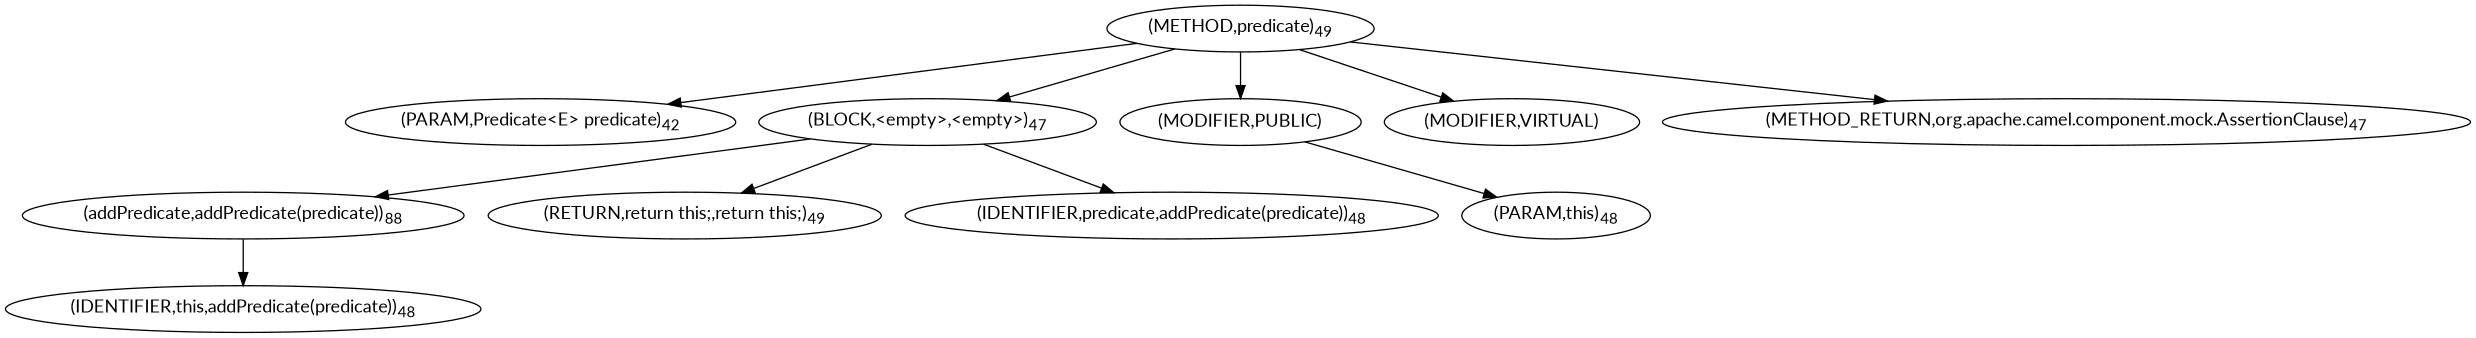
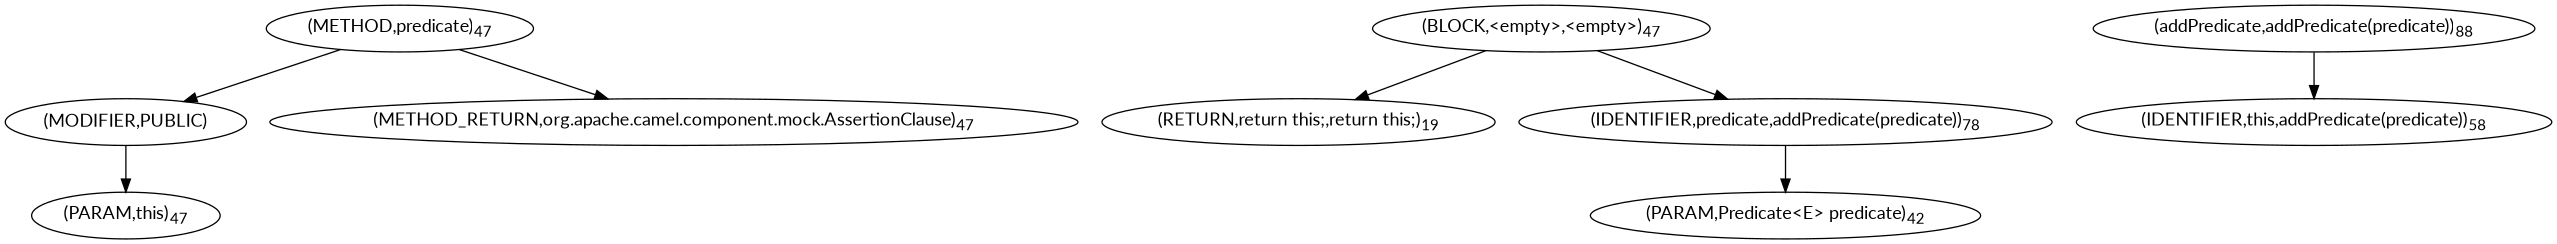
  digraph {
    fontname=Lato
    node [fontname=Lato]
    edge [fontname=Lato]
-   n1 [label=<(METHOD,predicate)<SUB>49</SUB>>]
+   n1 [label=<(METHOD,predicate)<SUB>47</SUB>>]
    n2 [label=<(PARAM,Predicate&lt;E&gt; predicate)<SUB>42</SUB>>]
    n3 [label=<(BLOCK,&lt;empty&gt;,&lt;empty&gt;)<SUB>47</SUB>>]
    n4 [label=<(MODIFIER,PUBLIC)>]
-   n5 [label=<(MODIFIER,VIRTUAL)>]
    n6 [label=<(METHOD_RETURN,org.apache.camel.component.mock.AssertionClause)<SUB>47</SUB>>]
-   n7 [label=<(PARAM,this)<SUB>48</SUB>>]
+   n7 [label=<(PARAM,this)<SUB>47</SUB>>]
    n8 [label=<(addPredicate,addPredicate(predicate))<SUB>88</SUB>>]
-   n9 [label=<(RETURN,return this;,return this;)<SUB>49</SUB>>]
-   n10 [label=<(IDENTIFIER,predicate,addPredicate(predicate))<SUB>48</SUB>>]
-   n11 [label=<(IDENTIFIER,this,addPredicate(predicate))<SUB>48</SUB>>]
-   n1 -> n2
-   n1 -> n3
+   n9 [label=<(RETURN,return this;,return this;)<SUB>19</SUB>>]
+   n10 [label=<(IDENTIFIER,predicate,addPredicate(predicate))<SUB>78</SUB>>]
+   n11 [label=<(IDENTIFIER,this,addPredicate(predicate))<SUB>58</SUB>>]
+   n10 -> n2
    n1 -> n4
-   n1 -> n5
    n1 -> n6
-   n3 -> n8
    n3 -> n9
    n3 -> n10
    n4 -> n7
    n8 -> n11
  }
